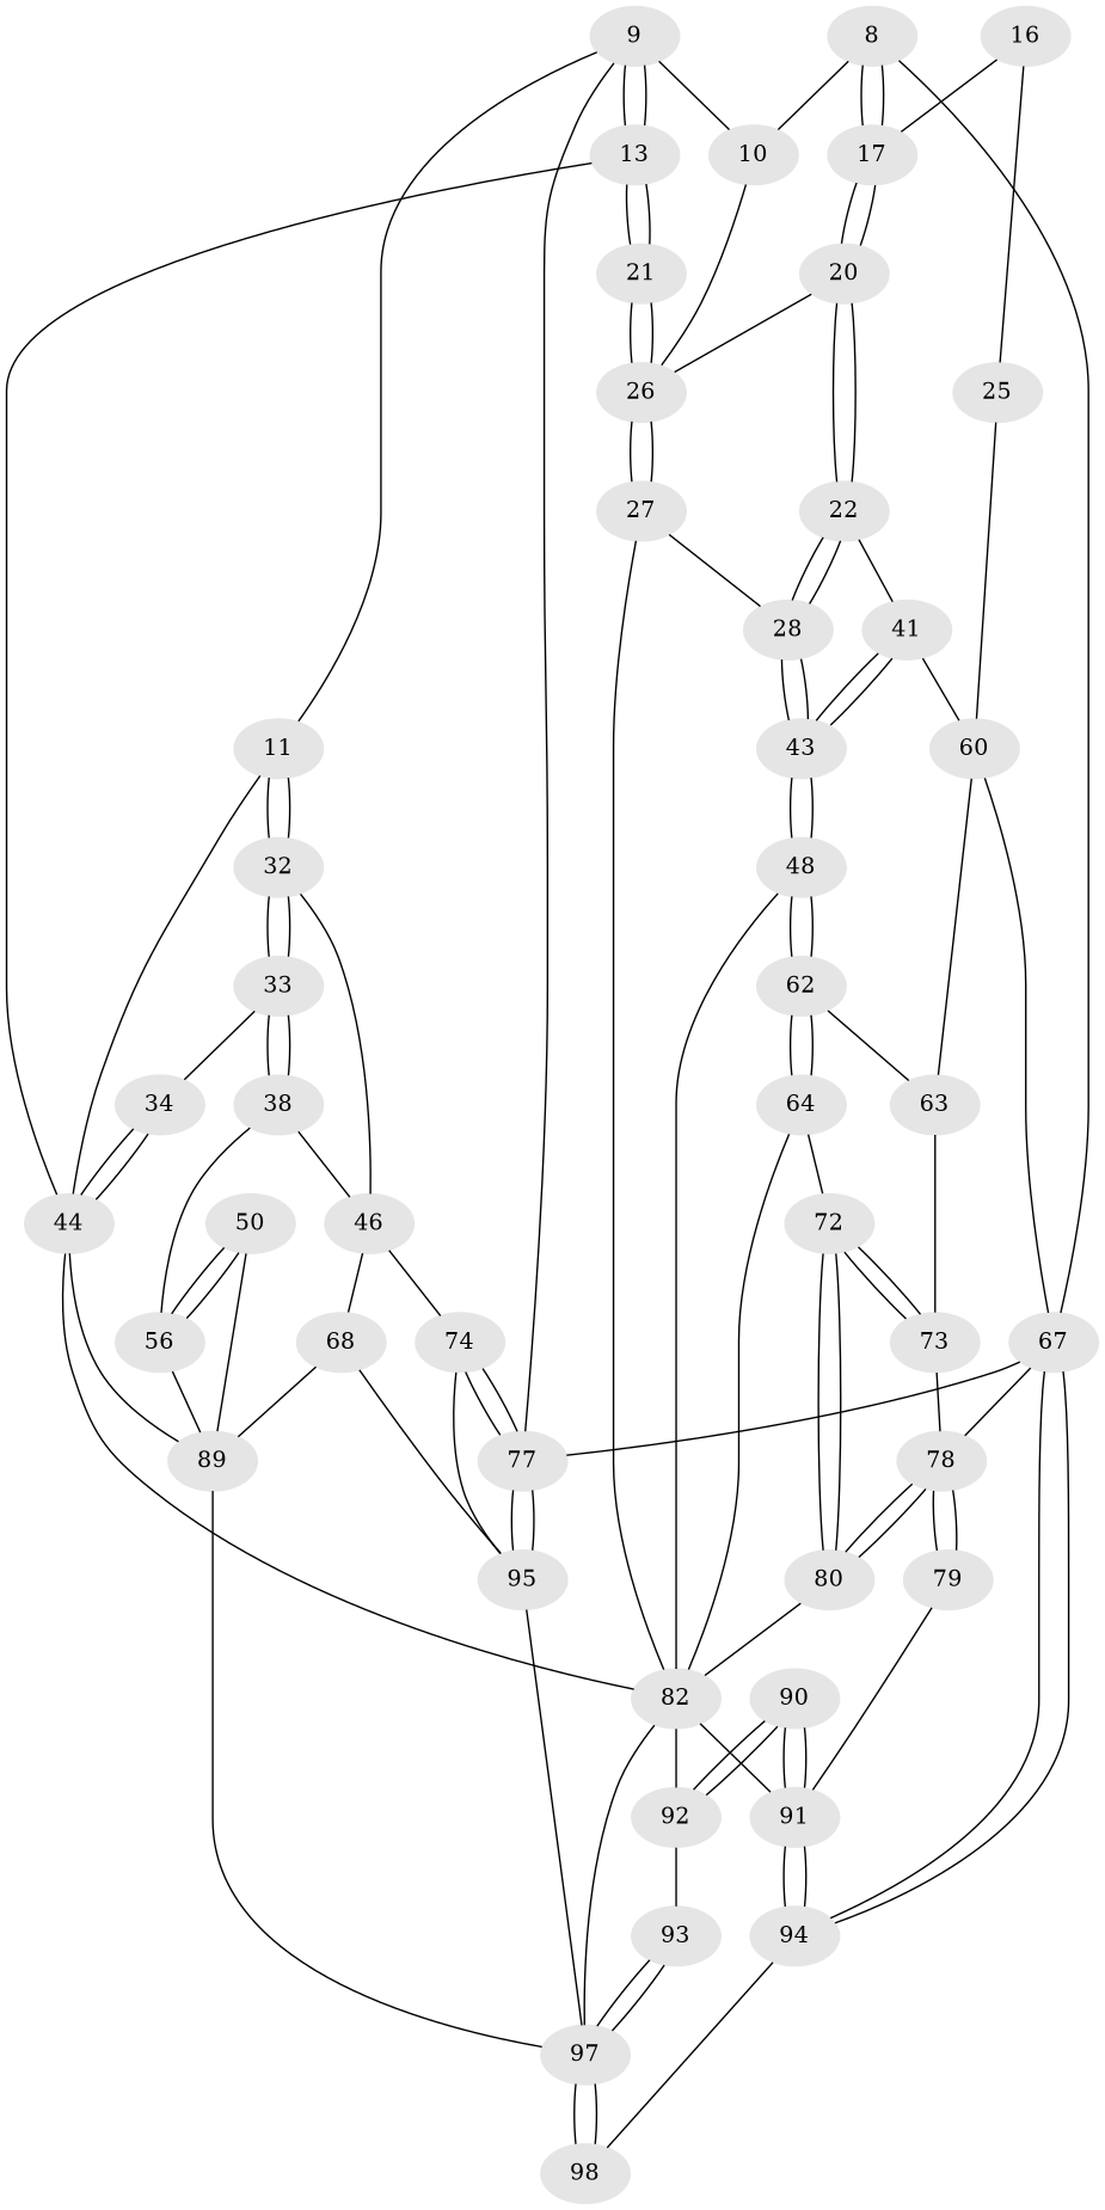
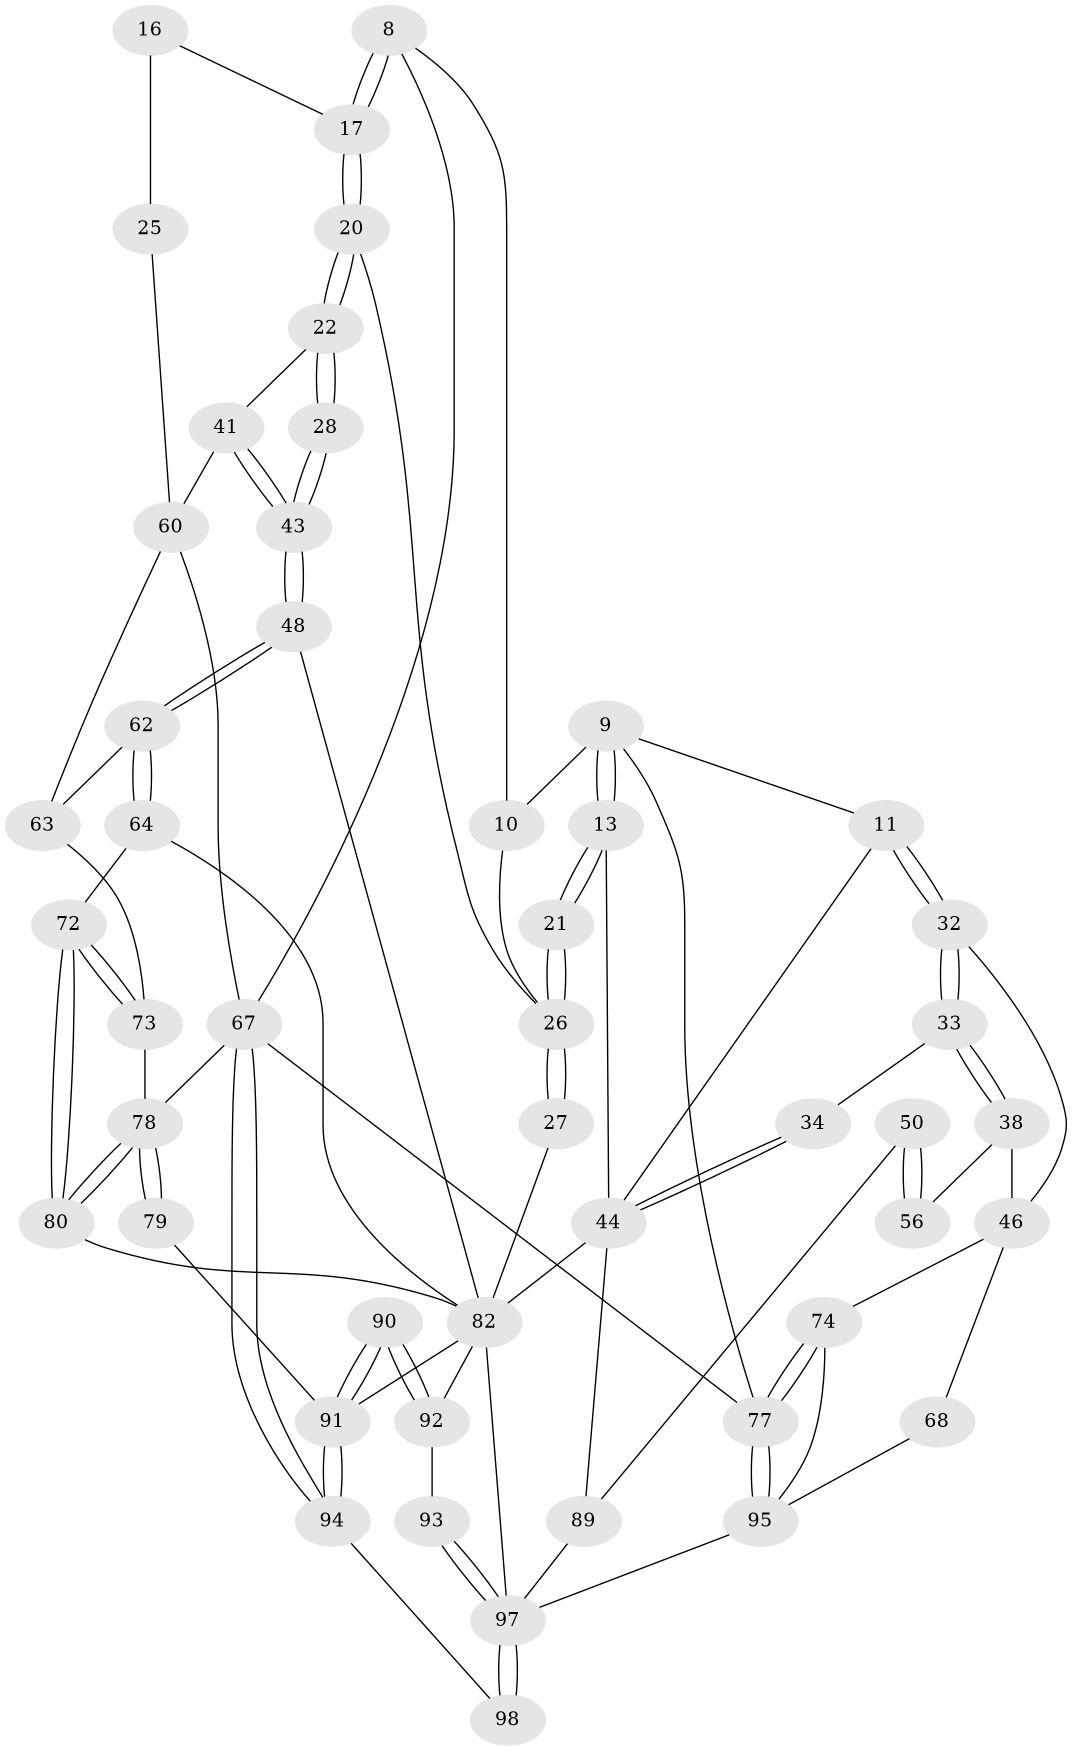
  graph {
    node [color=gray90 style=filled]
    8 [super="+6"]
    10 [super="+7"]
    17
    67 [super="+5"]
    26 [super="+19+18"]
    20
    77 [super="+4"]
    78 [super="+76+71"]
    94
    9 [super="+3"]
    11
    13
    32
    44 [super="+30+29"]
    21
    95 [super="+85+75"]
    27
    33
    46 [super="+37"]
    82 [super="+81+59+47+31"]
    n21 [label=89 super="+53+55"]
    16
    25 [super="+15"]
    60 [super="+42+40"]
    22
    28
    41 [super="+23"]
    43
    63
    97 [super="+88+89+96"]
    91 [super="+84+83"]
    92
    48
    34
    38
    68 [super="+54"]
    74 [super="+45+36"]
    56 [super="+49"]
    62
    64
    50
    73 [super="+70"]
    80
    79
    72
    98
    93
    90
    8 -- 10
    8 -- 17
    8 -- 17
    8 -- 67
    10 -- 26
    17 -- 20
    17 -- 20
    67 -- 77 [weight=2]
    67 -- 78
    67 -- 94
    67 -- 94
    26 -- 27
    26 -- 27
    20 -- 26
    20 -- 22
    20 -- 22
    77 -- 95
    77 -- 95
    78 -- 80
    78 -- 80
    78 -- 79 [weight=2]
    78 -- 79
    94 -- 98
    9 -- 10 [weight=2]
    9 -- 77
    9 -- 11
    9 -- 13
    9 -- 13
    11 -- 32
    11 -- 32
    11 -- 44
    13 -- 44
    13 -- 21
    13 -- 21
    32 -- 33
    32 -- 33
    32 -- 46
    44 -- 82
    44 -- n21
    21 -- 26 [weight=2]
    21 -- 26
    95 -- 97 [weight=2]
    27 -- 82
-   27 -- 28
    33 -- 34
    33 -- 38
    33 -- 38
    46 -- 68
    46 -- 74 [weight=2]
    82 -- 97
    82 -- 91
    82 -- 92
    n21 -- 97 [weight=2]
    16 -- 17
    16 -- 25 [weight=2]
    25 -- 60 [weight=2]
    60 -- 67
    60 -- 63
    22 -- 28
    22 -- 28
    22 -- 41
    28 -- 43
    28 -- 43
    41 -- 60 [weight=2]
    41 -- 43
    41 -- 43
    43 -- 48
    43 -- 48
    63 -- 73
    97 -- 98 [weight=2]
    97 -- 98
    91 -- 94
    91 -- 94
    92 -- 93
    48 -- 82
    48 -- 62
    48 -- 62
    34 -- 44 [weight=2]
    34 -- 44
    38 -- 46
    38 -- 56
    68 -- 95
-   68 -- n21 [weight=2]
    74 -- 77 [weight=2]
    74 -- 77
    74 -- 95
-   56 -- n21
    62 -- 63
    62 -- 64
    62 -- 64
    64 -- 82
    64 -- 72
    50 -- n21
    50 -- 56 [weight=2]
    50 -- 56
    73 -- 78 [weight=2]
    80 -- 82
    79 -- 91
    72 -- 73
    72 -- 73
    72 -- 80
    72 -- 80
    93 -- 97 [weight=2]
    93 -- 97
    90 -- 91 [weight=2]
    90 -- 91
    90 -- 92
    90 -- 92
  }
